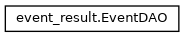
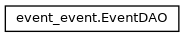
  digraph {
    rankdir=LR
-   n1 [color=black fillcolor=white fontname=Helvetica fontsize=10 height=0.2 label="event_result.EventDAO" shape=record style=filled width=0.4]
+   n1 [color=black fillcolor=white fontname=Helvetica fontsize=10 height=0.2 label="event_event.EventDAO" shape=record style=filled width=0.4]
  }
